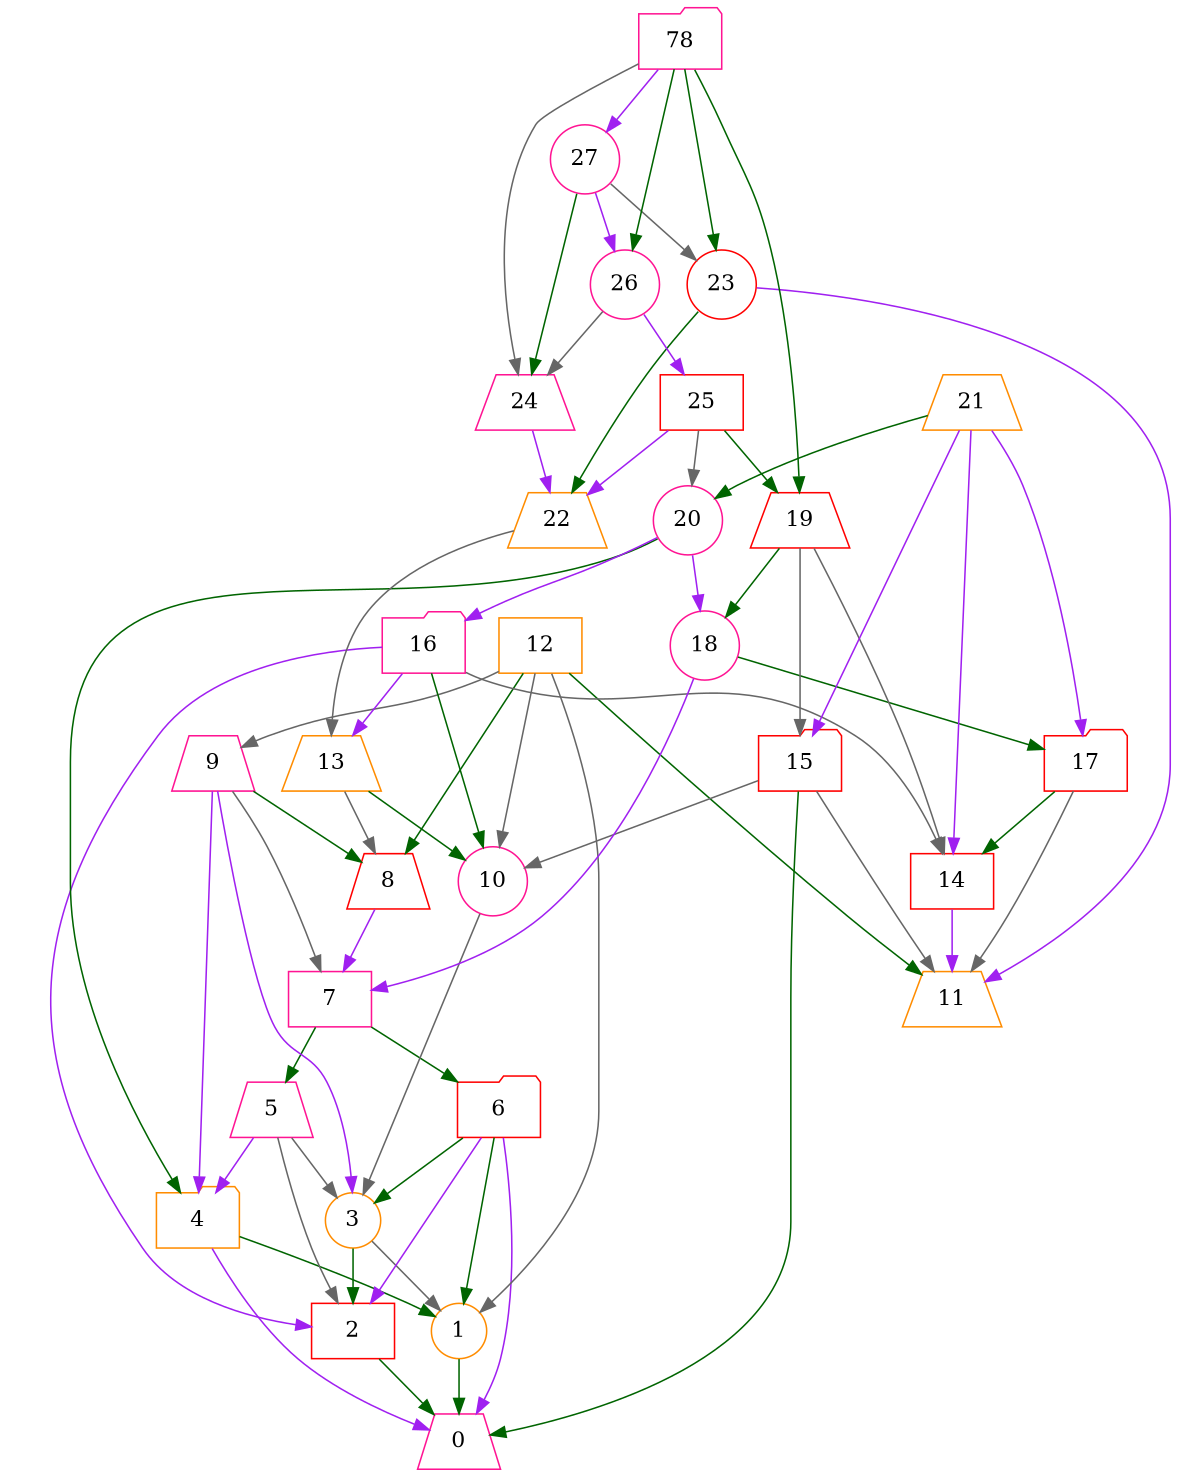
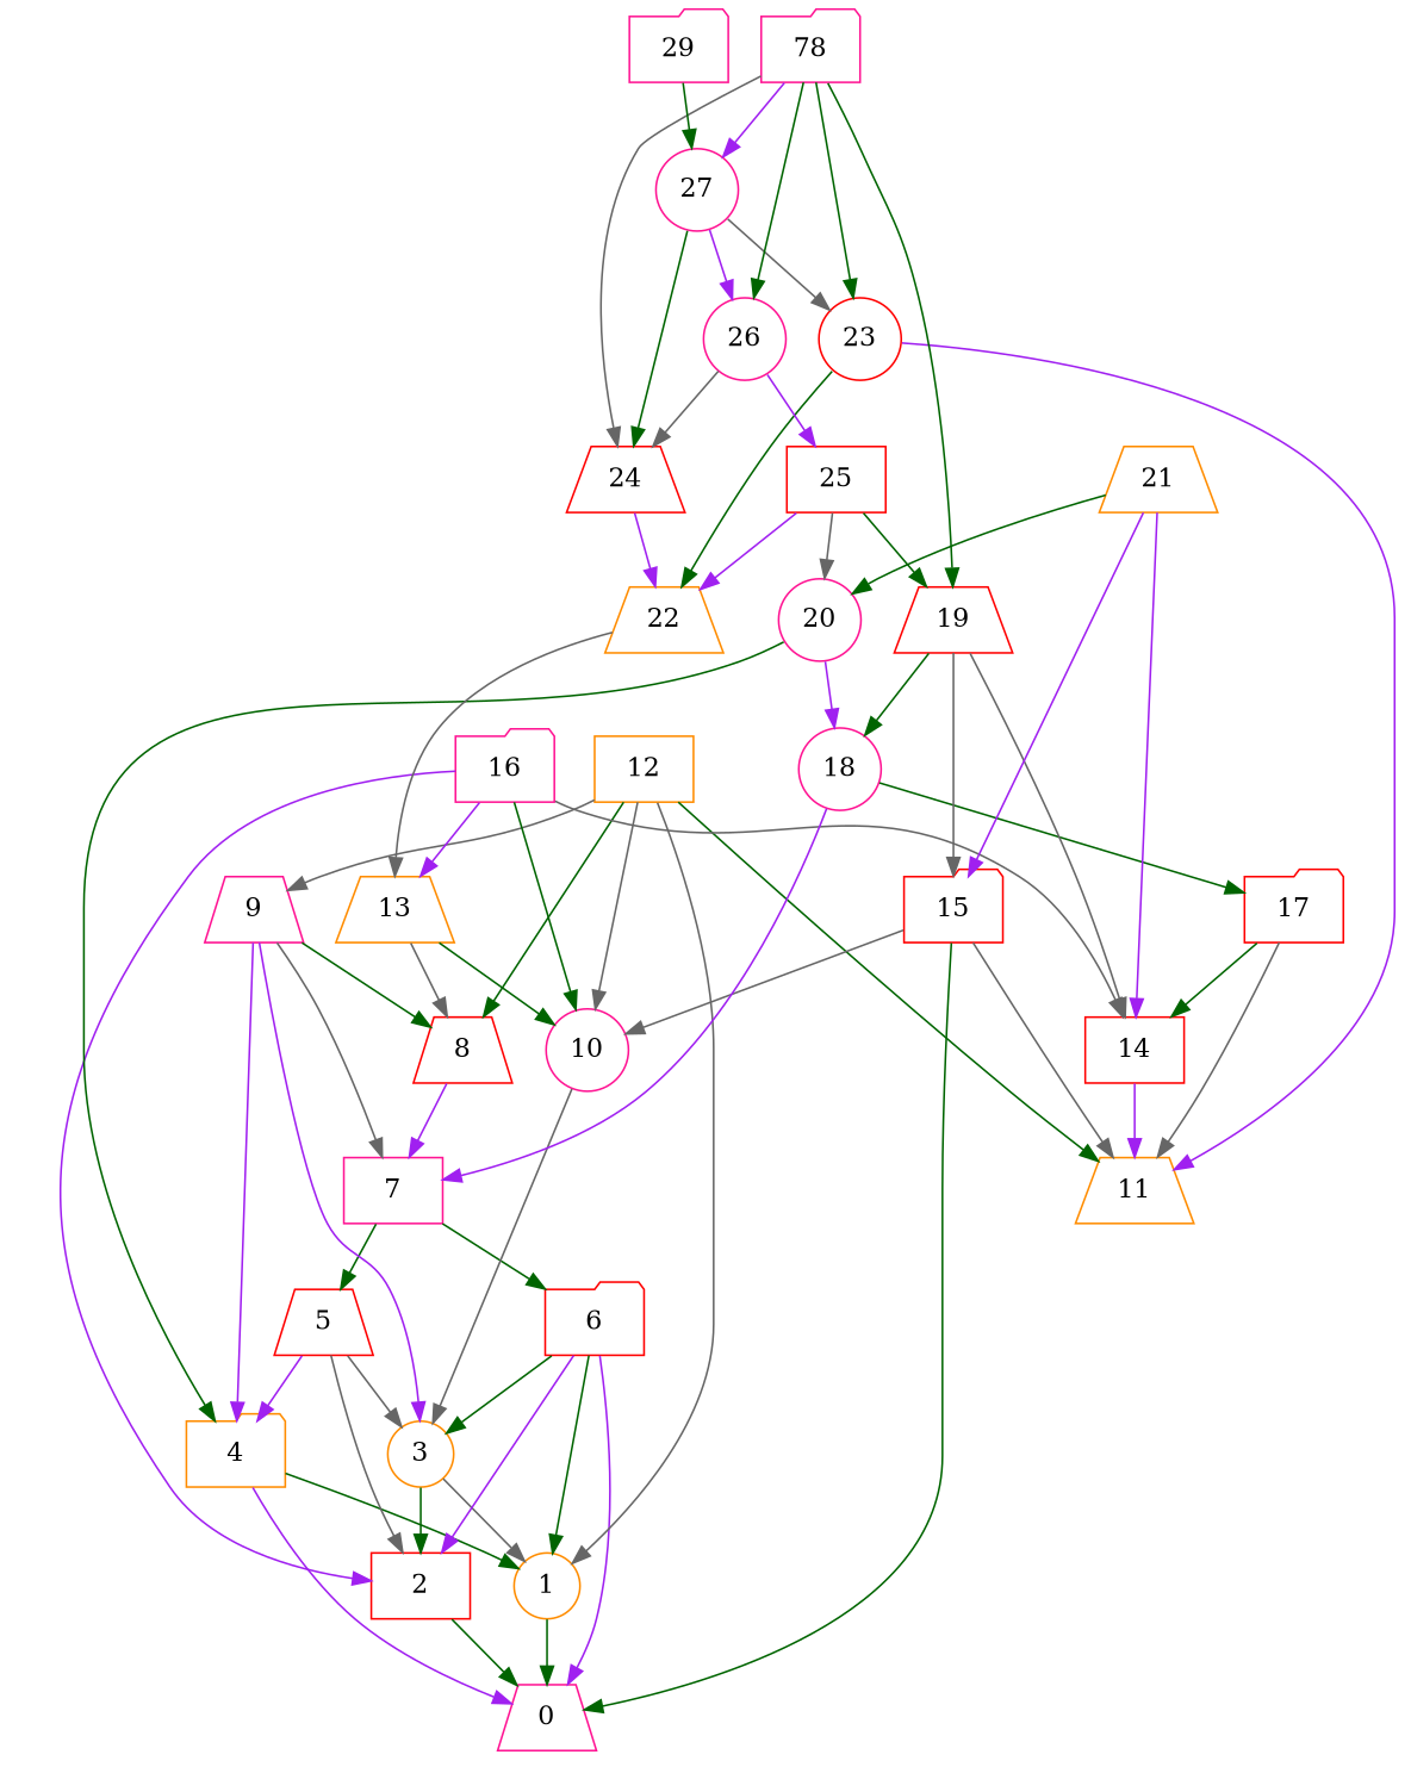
  digraph {
    node [color=deeppink shape=trapezium]
    edge [color=darkgreen]
    1 [color=darkorange shape=circle]
    0
    2 [color=red shape=box]
    3 [color=darkorange shape=circle]
    4 [color=darkorange shape=folder]
-   5
+   5 [color=red]
    6 [color=red shape=folder]
    7 [shape=box]
    8 [color=red]
    9
    10 [shape=circle]
    12 [color=darkorange shape=box]
    11 [color=darkorange]
    13 [color=darkorange]
    14 [color=red shape=box]
    15 [color=red shape=folder]
    16 [shape=folder]
    17 [color=red shape=folder]
    18 [shape=circle]
    19 [color=red]
    20 [shape=circle]
    21 [color=darkorange]
    22 [color=darkorange]
    23 [color=red shape=circle]
-   24
+   24 [color=red]
    25 [color=red shape=box]
    26 [shape=circle]
    27 [shape=circle]
    n29 [label=78 shape=folder]
+   29 [shape=folder]
    1 -> 0
    2 -> 0
    3 -> 1 [color=gray40]
    3 -> 2
    4 -> 1
    4 -> 0 [color=purple]
    5 -> 2 [color=gray40]
    5 -> 3 [color=gray40]
    5 -> 4 [color=purple]
    6 -> 1
    6 -> 0 [color=purple]
    6 -> 2 [color=purple]
    6 -> 3
    7 -> 5
    7 -> 6
    8 -> 7 [color=purple]
    9 -> 3 [color=purple]
    9 -> 4 [color=purple]
    9 -> 7 [color=gray40]
    9 -> 8
    10 -> 3 [color=gray40]
    12 -> 1 [color=gray40]
    12 -> 8
    12 -> 9 [color=gray40]
    12 -> 10 [color=gray40]
    12 -> 11
    13 -> 8 [color=gray40]
    13 -> 10
    14 -> 11 [color=purple]
    15 -> 0
    15 -> 10 [color=gray40]
    15 -> 11 [color=gray40]
    16 -> 2 [color=purple]
    16 -> 10
    16 -> 13 [color=purple]
    16 -> 14 [color=gray40]
    17 -> 11 [color=gray40]
    17 -> 14
    18 -> 7 [color=purple]
    18 -> 17
    19 -> 14 [color=gray40]
    19 -> 15 [color=gray40]
    19 -> 18
    20 -> 4
-   20 -> 16 [color=purple]
    20 -> 18 [color=purple]
    21 -> 14 [color=purple]
    21 -> 15 [color=purple]
-   21 -> 17 [color=purple]
    21 -> 20
    22 -> 13 [color=gray40]
    23 -> 11 [color=purple]
    23 -> 22
    24 -> 22 [color=purple]
    25 -> 19
    25 -> 20 [color=gray40]
    25 -> 22 [color=purple]
    26 -> 24 [color=gray40]
    26 -> 25 [color=purple]
    27 -> 23 [color=gray40]
    27 -> 24
    27 -> 26 [color=purple]
    n29 -> 19
    n29 -> 23
    n29 -> 24 [color=gray40]
    n29 -> 26
    n29 -> 27 [color=purple]
+   29 -> 27
  }
